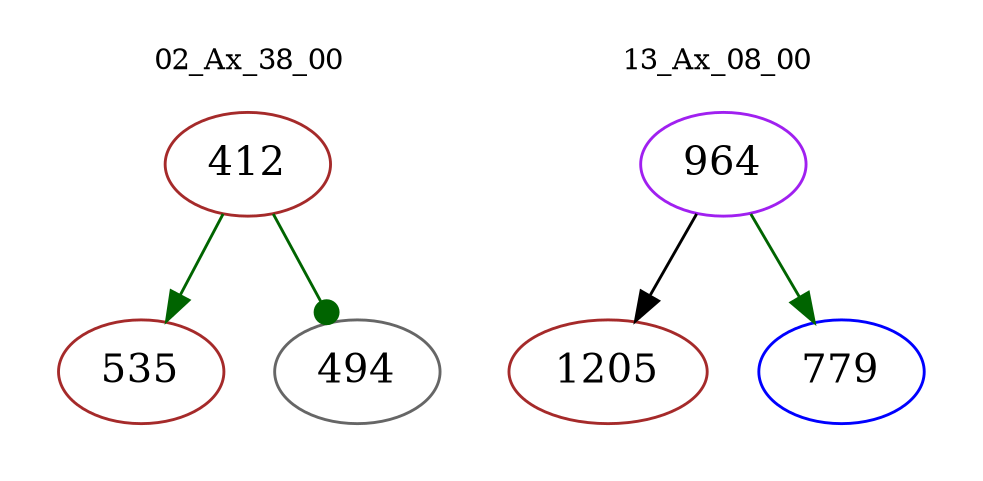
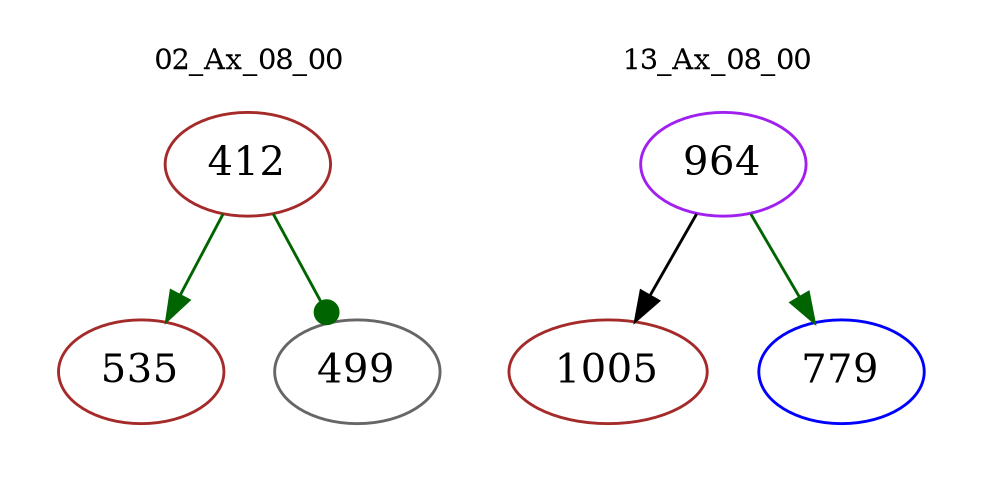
  digraph {
    node [color=brown]
    edge [arrowhead=normal color=darkgreen]
    n1 [label=412]
    n2 [label=535]
-   n3 [color=gray40 label=494]
+   n3 [color=gray40 label=499]
    n4 [color=purple label=964]
-   n5 [label=1205]
+   n5 [label=1005]
    n6 [color=blue label=779]
    subgraph cluster_1 {
      color=white
      fontsize=10
-     label="02_Ax_38_00"
+     label="02_Ax_08_00"
      n1
      n2
      n3
    }
    subgraph cluster_2 {
      color=white
      fontsize=10
      label="13_Ax_08_00"
      n4
      n5
      n6
    }
    n1 -> n2
    n1 -> n3 [arrowhead=dot]
    n4 -> n5 [color=black]
    n4 -> n6
  }
